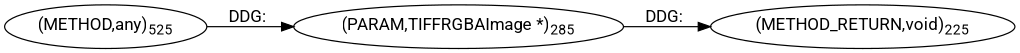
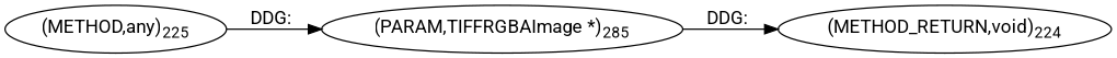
  digraph {
    fontname=Roboto
    rankdir=LR
    node [fontname=Roboto]
    edge [fontname=Roboto]
-   n1 [label=<(METHOD,any)<SUB>525</SUB>>]
+   n1 [label=<(METHOD,any)<SUB>225</SUB>>]
    n2 [label=<(PARAM,TIFFRGBAImage *)<SUB>285</SUB>>]
-   n3 [label=<(METHOD_RETURN,void)<SUB>225</SUB>>]
+   n3 [label=<(METHOD_RETURN,void)<SUB>224</SUB>>]
    n1 -> n2 [label="DDG: "]
    n2 -> n3 [label="DDG: "]
  }
